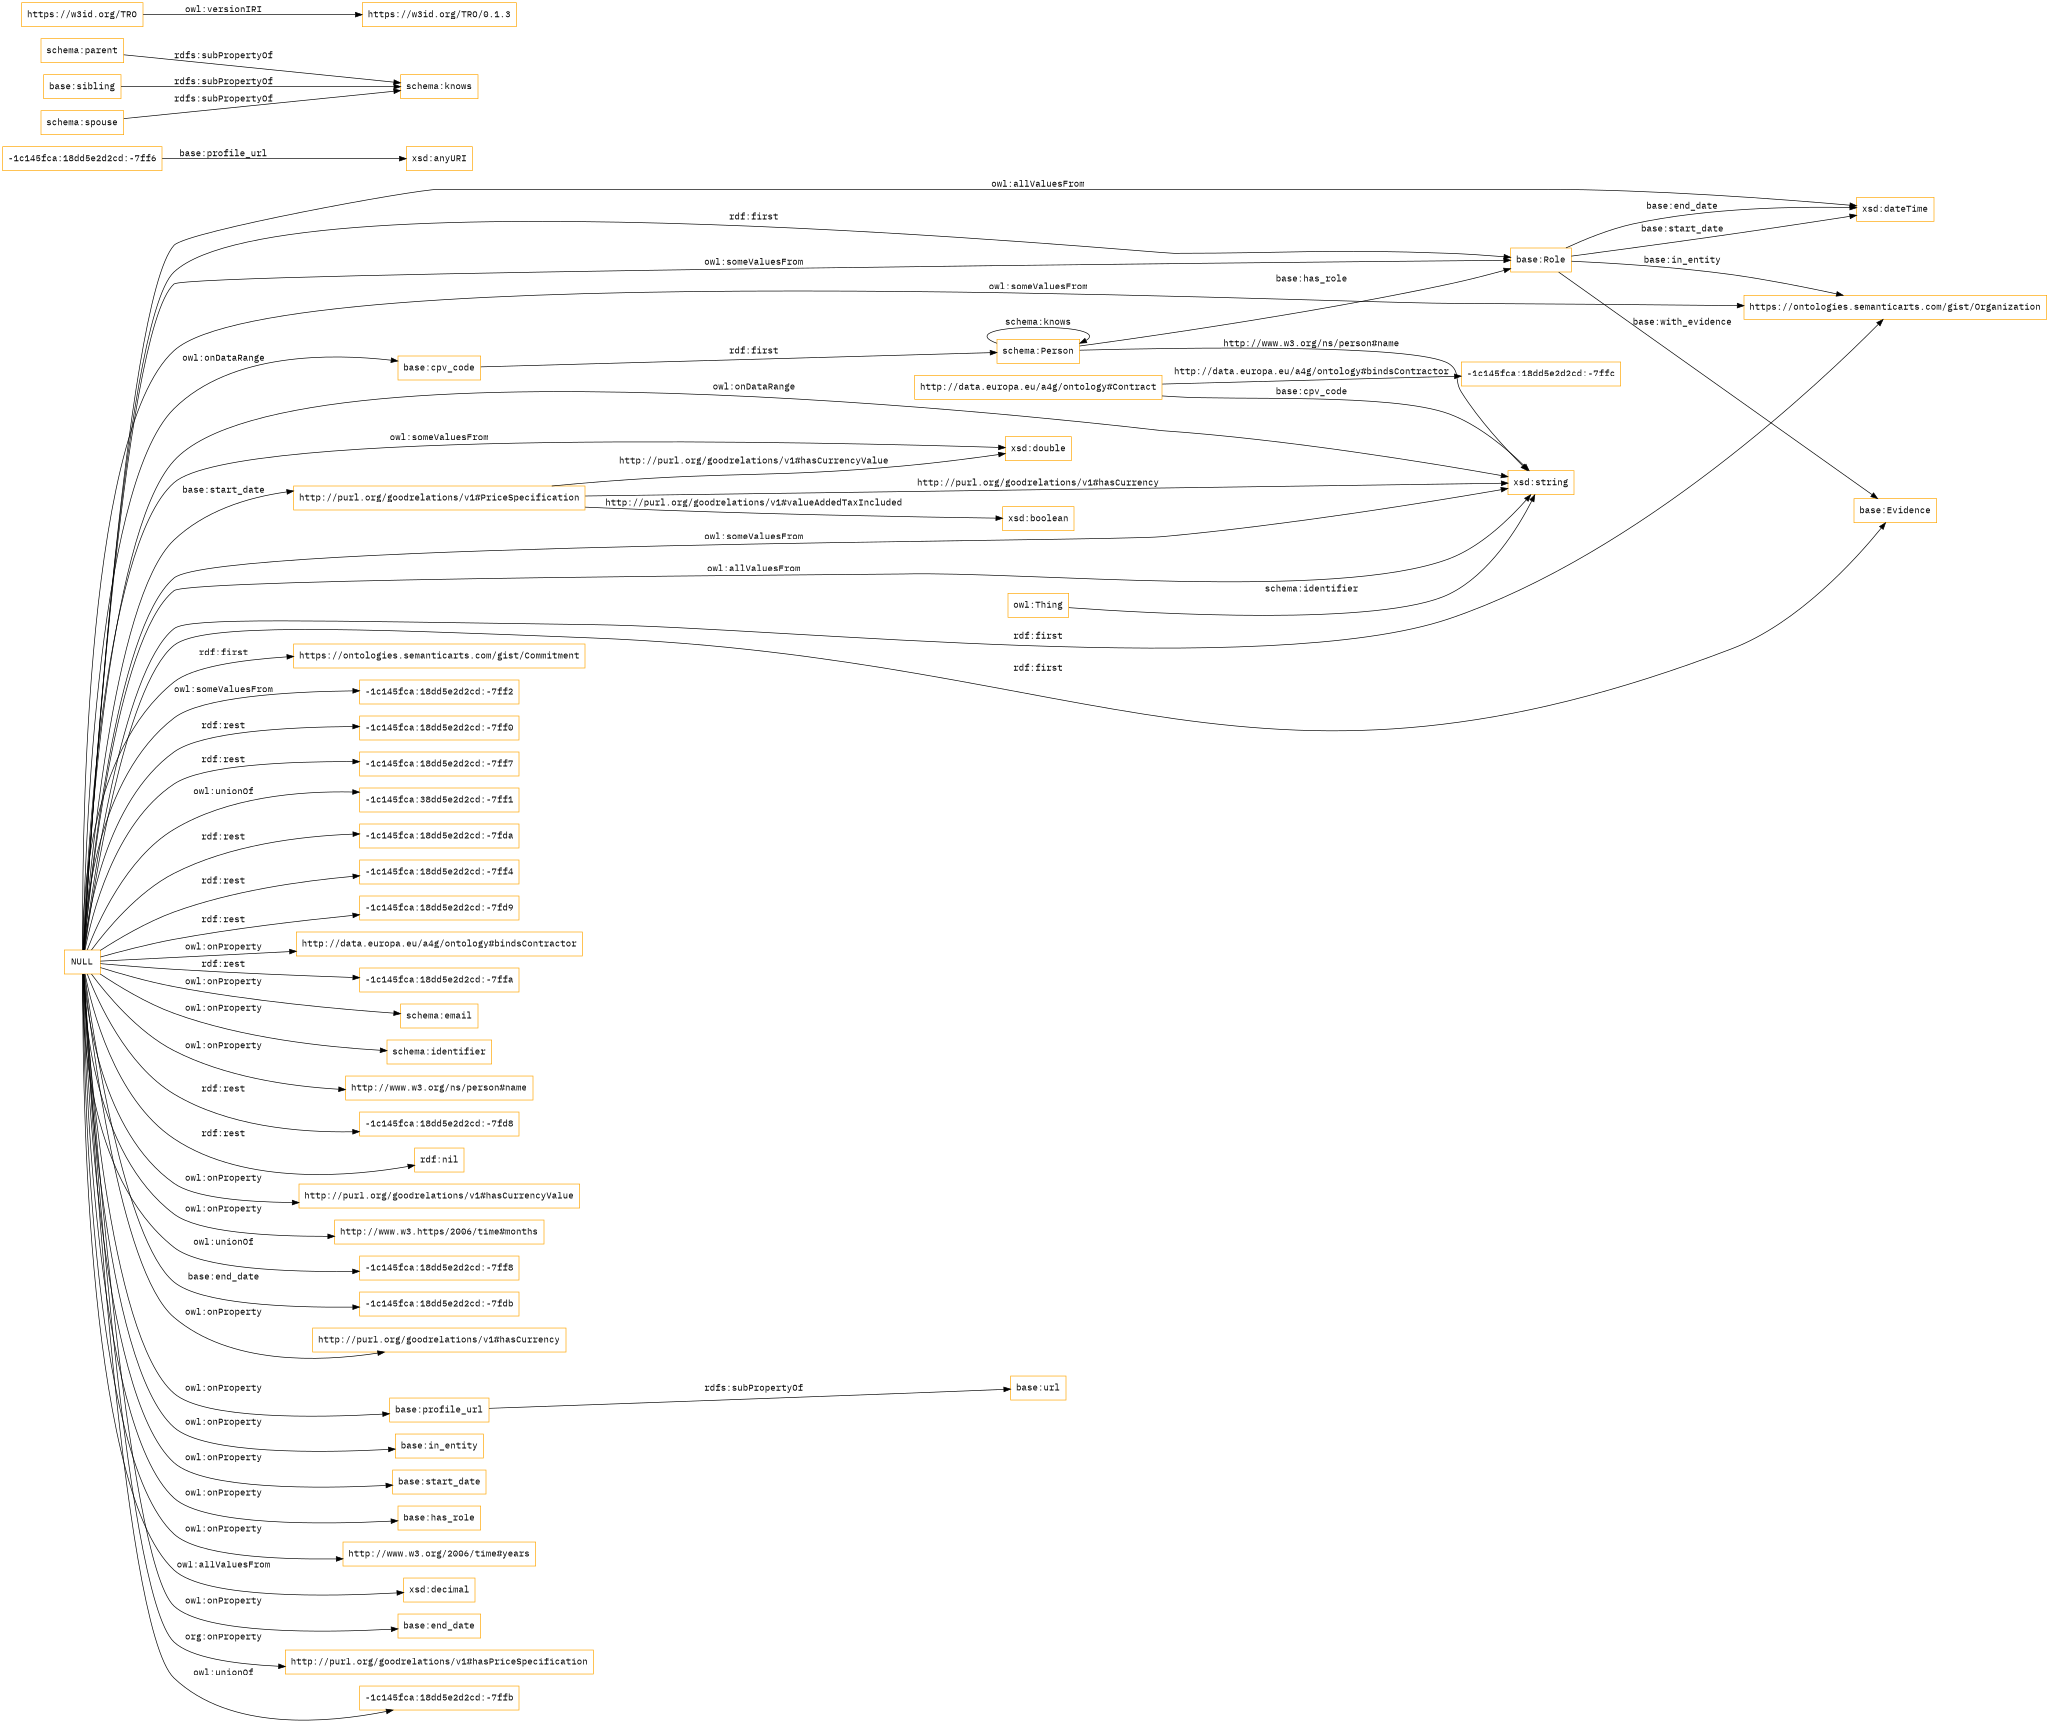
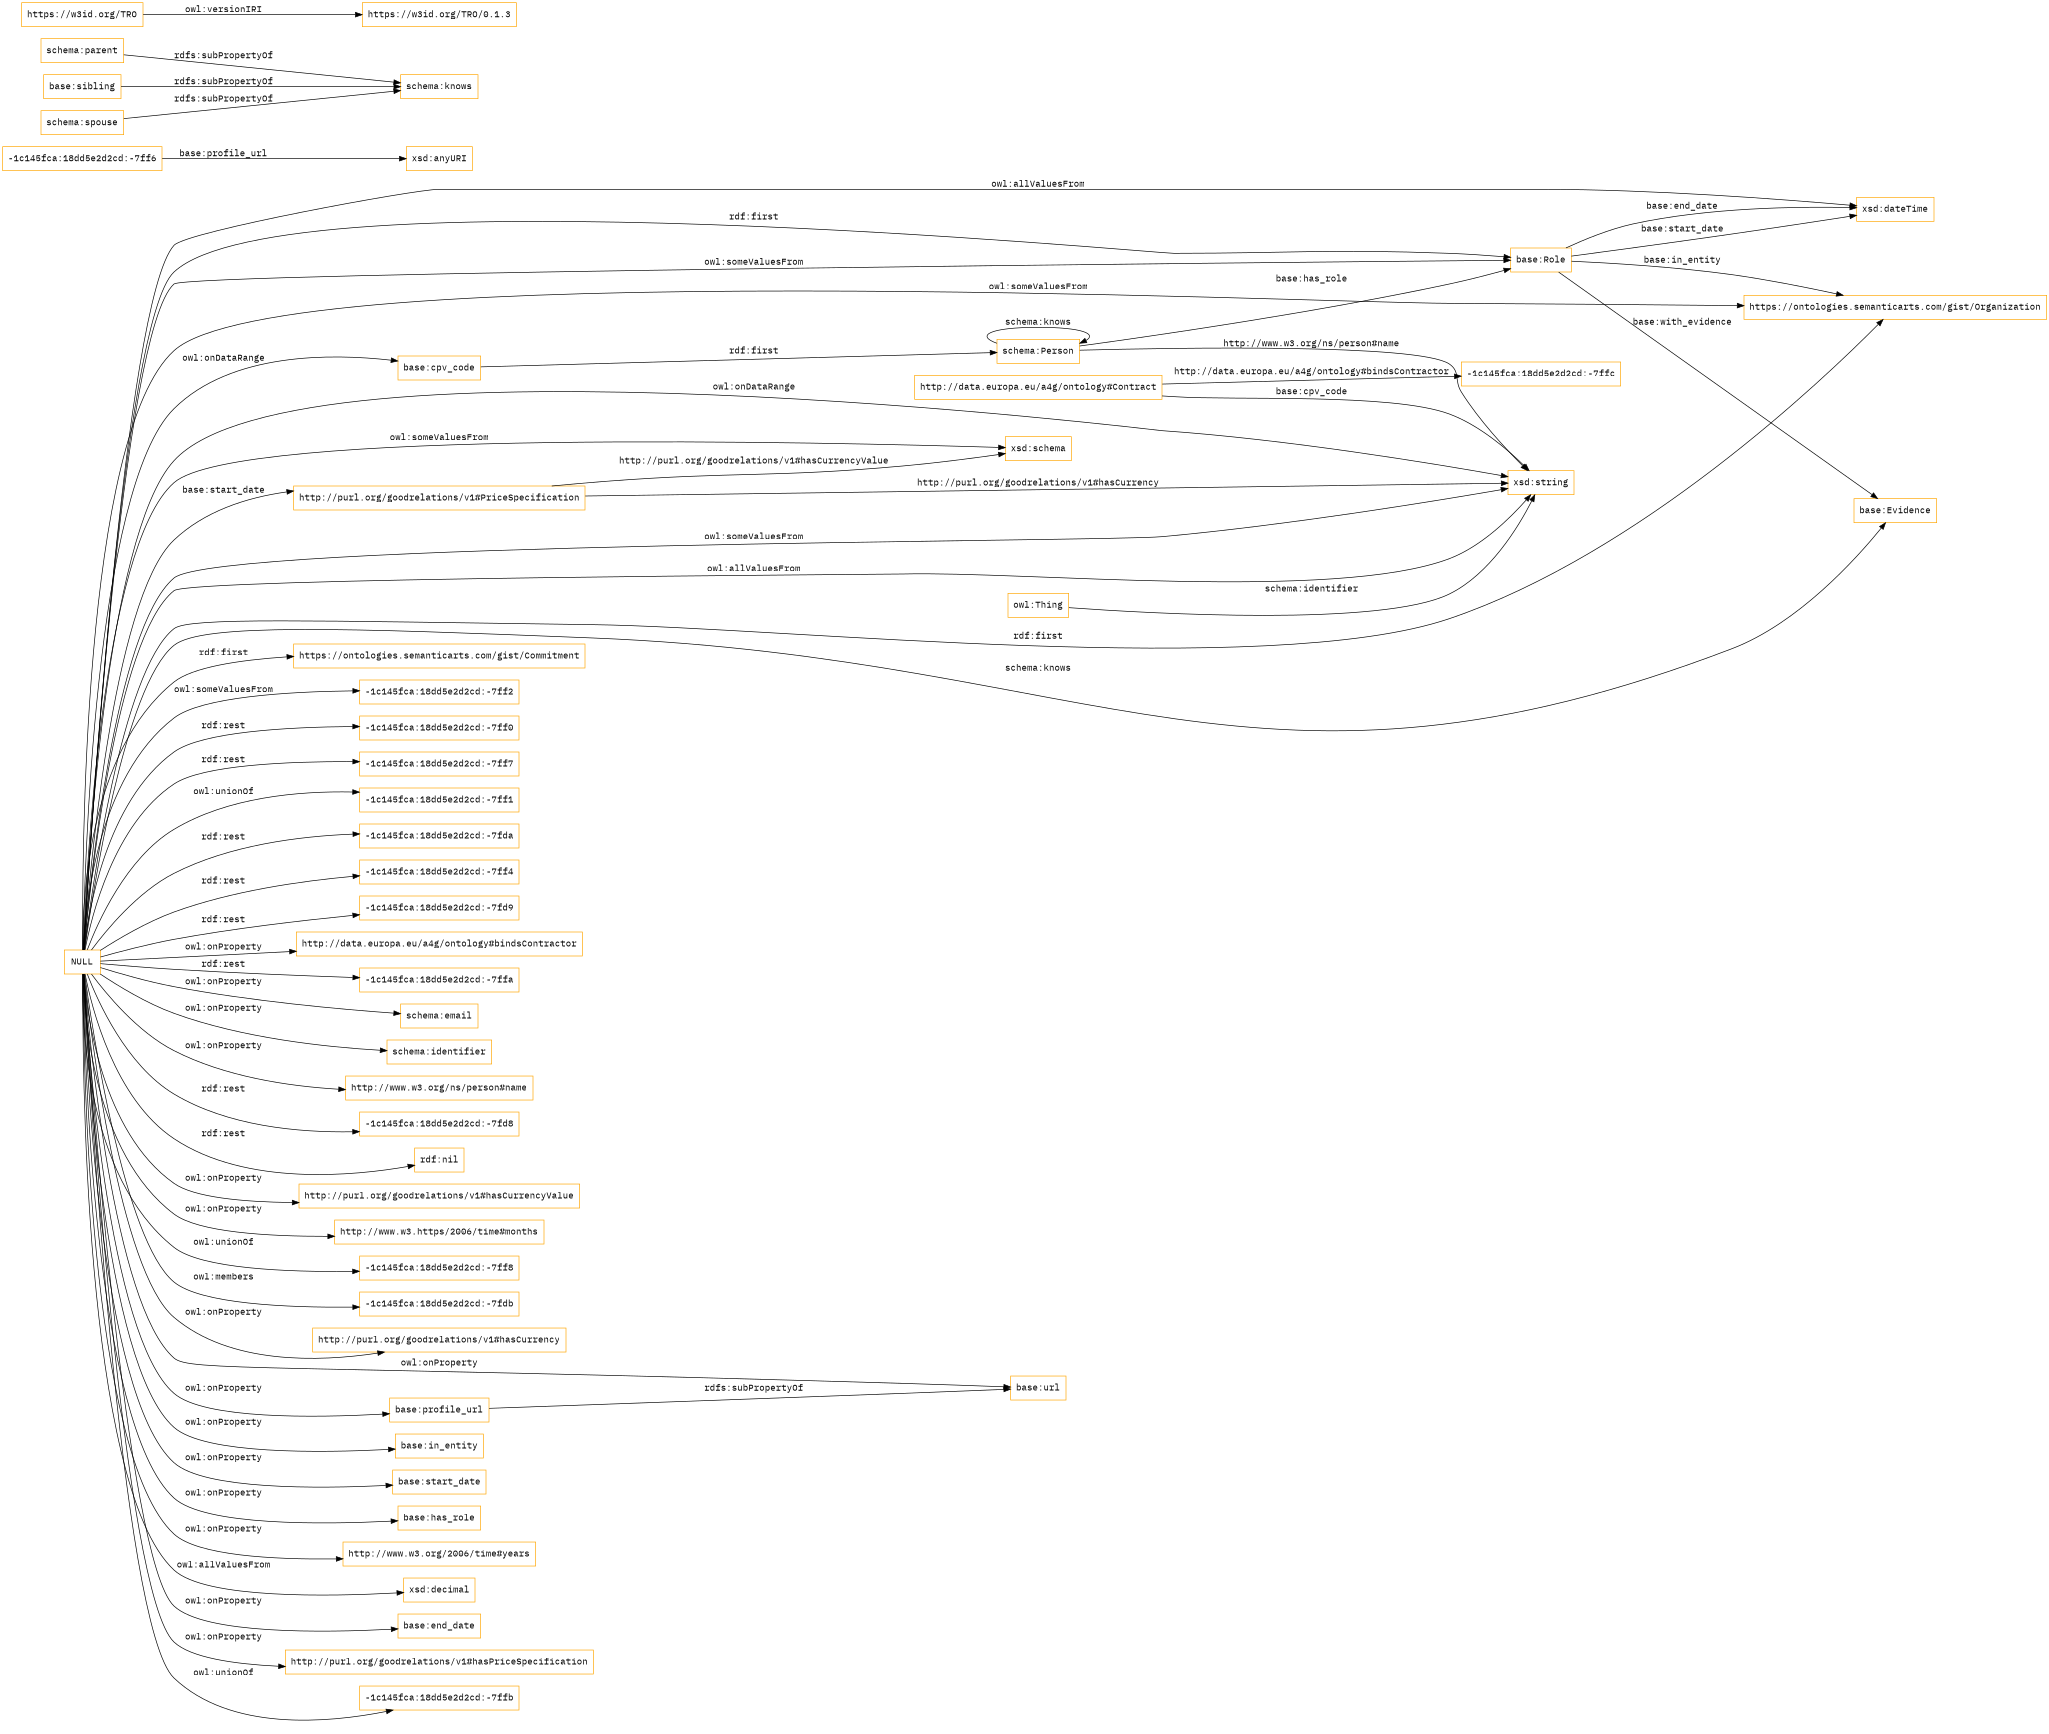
  digraph {
    fontname="IBM Plex Mono"
    rankdir=LR
    node [color=orange fontname="IBM Plex Mono" shape=rectangle]
    edge [fontname="IBM Plex Mono"]
    "schema:Person"
    "base:Role"
    "xsd:string"
    "https://ontologies.semanticarts.com/gist/Organization"
    "base:Evidence"
    "xsd:dateTime"
    "-1c145fca:18dd5e2d2cd:-7ff6"
    "xsd:anyURI"
    "http://data.europa.eu/a4g/ontology#Contract"
    "-1c145fca:18dd5e2d2cd:-7ffc"
    "http://purl.org/goodrelations/v1#PriceSpecification"
-   "xsd:double"
-   "xsd:boolean"
+   "xsd:double" [label="xsd:schema"]
    NULL
    "https://ontologies.semanticarts.com/gist/Commitment"
    "-1c145fca:18dd5e2d2cd:-7ff2"
    "-1c145fca:18dd5e2d2cd:-7ff0"
    "-1c145fca:18dd5e2d2cd:-7ff7"
-   "-1c145fca:18dd5e2d2cd:-7ff1" [label="-1c145fca:38dd5e2d2cd:-7ff1"]
+   "-1c145fca:18dd5e2d2cd:-7ff1"
    "-1c145fca:18dd5e2d2cd:-7fda"
    "-1c145fca:18dd5e2d2cd:-7ff4"
    "base:cpv_code"
    "-1c145fca:18dd5e2d2cd:-7fd9"
    "http://data.europa.eu/a4g/ontology#bindsContractor"
    "-1c145fca:18dd5e2d2cd:-7ffa"
    "schema:email"
    "schema:identifier"
    "http://www.w3.org/ns/person#name"
    "-1c145fca:18dd5e2d2cd:-7fd8"
    "rdf:nil"
    "http://purl.org/goodrelations/v1#hasCurrencyValue"
    n32 [label="http://www.w3.https/2006/time#months"]
    "-1c145fca:18dd5e2d2cd:-7ff8"
    "-1c145fca:18dd5e2d2cd:-7fdb"
    "http://purl.org/goodrelations/v1#hasCurrency"
    "base:url"
    "base:in_entity"
    "base:start_date"
    "base:has_role"
    "http://www.w3.org/2006/time#years"
    "base:profile_url"
    "xsd:decimal"
    "base:end_date"
    "http://purl.org/goodrelations/v1#hasPriceSpecification"
    "-1c145fca:18dd5e2d2cd:-7ffb"
    "schema:parent"
    "schema:knows"
    "https://w3id.org/TRO"
    "https://w3id.org/TRO/0.1.3"
    "base:sibling"
    "schema:spouse"
    "owl:Thing"
    "schema:Person" -> "schema:Person" [label="schema:knows"]
    "schema:Person" -> "base:Role" [label="base:has_role"]
    "schema:Person" -> "xsd:string" [label="http://www.w3.org/ns/person#name"]
    "base:Role" -> "https://ontologies.semanticarts.com/gist/Organization" [label="base:in_entity"]
    "base:Role" -> "base:Evidence" [label="base:with_evidence"]
    "base:Role" -> "xsd:dateTime" [label="base:start_date"]
    "base:Role" -> "xsd:dateTime" [label="base:end_date"]
    "-1c145fca:18dd5e2d2cd:-7ff6" -> "xsd:anyURI" [label="base:profile_url"]
    "http://data.europa.eu/a4g/ontology#Contract" -> "xsd:string" [label="base:cpv_code"]
    "http://data.europa.eu/a4g/ontology#Contract" -> "-1c145fca:18dd5e2d2cd:-7ffc" [label="http://data.europa.eu/a4g/ontology#bindsContractor"]
    "http://purl.org/goodrelations/v1#PriceSpecification" -> "xsd:string" [label="http://purl.org/goodrelations/v1#hasCurrency"]
    "http://purl.org/goodrelations/v1#PriceSpecification" -> "xsd:double" [label="http://purl.org/goodrelations/v1#hasCurrencyValue"]
-   "http://purl.org/goodrelations/v1#PriceSpecification" -> "xsd:boolean" [label="http://purl.org/goodrelations/v1#valueAddedTaxIncluded"]
    NULL -> "base:Role" [label="owl:someValuesFrom"]
    NULL -> "base:Role" [label="rdf:first"]
    NULL -> "xsd:string" [label="owl:allValuesFrom"]
    NULL -> "xsd:string" [label="owl:onDataRange"]
    NULL -> "xsd:string" [label="owl:someValuesFrom"]
    NULL -> "https://ontologies.semanticarts.com/gist/Organization" [label="rdf:first"]
    NULL -> "https://ontologies.semanticarts.com/gist/Organization" [label="owl:someValuesFrom"]
-   NULL -> "base:Evidence" [label="rdf:first"]
+   NULL -> "base:Evidence" [label="schema:knows"]
    NULL -> "xsd:dateTime" [label="owl:allValuesFrom"]
    NULL -> "http://purl.org/goodrelations/v1#PriceSpecification" [label="base:start_date"]
    NULL -> "xsd:double" [label="owl:someValuesFrom"]
    NULL -> "https://ontologies.semanticarts.com/gist/Commitment" [label="rdf:first"]
    NULL -> "-1c145fca:18dd5e2d2cd:-7ff2" [label="owl:someValuesFrom"]
    NULL -> "-1c145fca:18dd5e2d2cd:-7ff0" [label="rdf:rest"]
    NULL -> "-1c145fca:18dd5e2d2cd:-7ff7" [label="rdf:rest"]
    NULL -> "-1c145fca:18dd5e2d2cd:-7ff1" [label="owl:unionOf"]
    NULL -> "-1c145fca:18dd5e2d2cd:-7fda" [label="rdf:rest"]
    NULL -> "-1c145fca:18dd5e2d2cd:-7ff4" [label="rdf:rest"]
    NULL -> "base:cpv_code" [label="owl:onDataRange"]
    NULL -> "-1c145fca:18dd5e2d2cd:-7fd9" [label="rdf:rest"]
    NULL -> "http://data.europa.eu/a4g/ontology#bindsContractor" [label="owl:onProperty"]
    NULL -> "-1c145fca:18dd5e2d2cd:-7ffa" [label="rdf:rest"]
    NULL -> "schema:email" [label="owl:onProperty"]
    NULL -> "schema:identifier" [label="owl:onProperty"]
    NULL -> "http://www.w3.org/ns/person#name" [label="owl:onProperty"]
    NULL -> "-1c145fca:18dd5e2d2cd:-7fd8" [label="rdf:rest"]
    NULL -> "rdf:nil" [label="rdf:rest"]
    NULL -> "http://purl.org/goodrelations/v1#hasCurrencyValue" [label="owl:onProperty"]
    NULL -> n32 [label="owl:onProperty"]
    NULL -> "-1c145fca:18dd5e2d2cd:-7ff8" [label="owl:unionOf"]
-   NULL -> "-1c145fca:18dd5e2d2cd:-7fdb" [label="base:end_date"]
+   NULL -> "-1c145fca:18dd5e2d2cd:-7fdb" [label="owl:members"]
    NULL -> "http://purl.org/goodrelations/v1#hasCurrency" [label="owl:onProperty"]
+   NULL -> "base:url" [label="owl:onProperty"]
    NULL -> "base:in_entity" [label="owl:onProperty"]
    NULL -> "base:start_date" [label="owl:onProperty"]
    NULL -> "base:has_role" [label="owl:onProperty"]
    NULL -> "http://www.w3.org/2006/time#years" [label="owl:onProperty"]
    NULL -> "base:profile_url" [label="owl:onProperty"]
    NULL -> "xsd:decimal" [label="owl:allValuesFrom"]
    NULL -> "base:end_date" [label="owl:onProperty"]
-   NULL -> "http://purl.org/goodrelations/v1#hasPriceSpecification" [label="org:onProperty"]
+   NULL -> "http://purl.org/goodrelations/v1#hasPriceSpecification" [label="owl:onProperty"]
    NULL -> "-1c145fca:18dd5e2d2cd:-7ffb" [label="owl:unionOf"]
    "base:cpv_code" -> "schema:Person" [label="rdf:first"]
    "base:profile_url" -> "base:url" [label="rdfs:subPropertyOf"]
    "schema:parent" -> "schema:knows" [label="rdfs:subPropertyOf"]
    "https://w3id.org/TRO" -> "https://w3id.org/TRO/0.1.3" [label="owl:versionIRI"]
    "base:sibling" -> "schema:knows" [label="rdfs:subPropertyOf"]
    "schema:spouse" -> "schema:knows" [label="rdfs:subPropertyOf"]
    "owl:Thing" -> "xsd:string" [label="schema:identifier"]
  }
